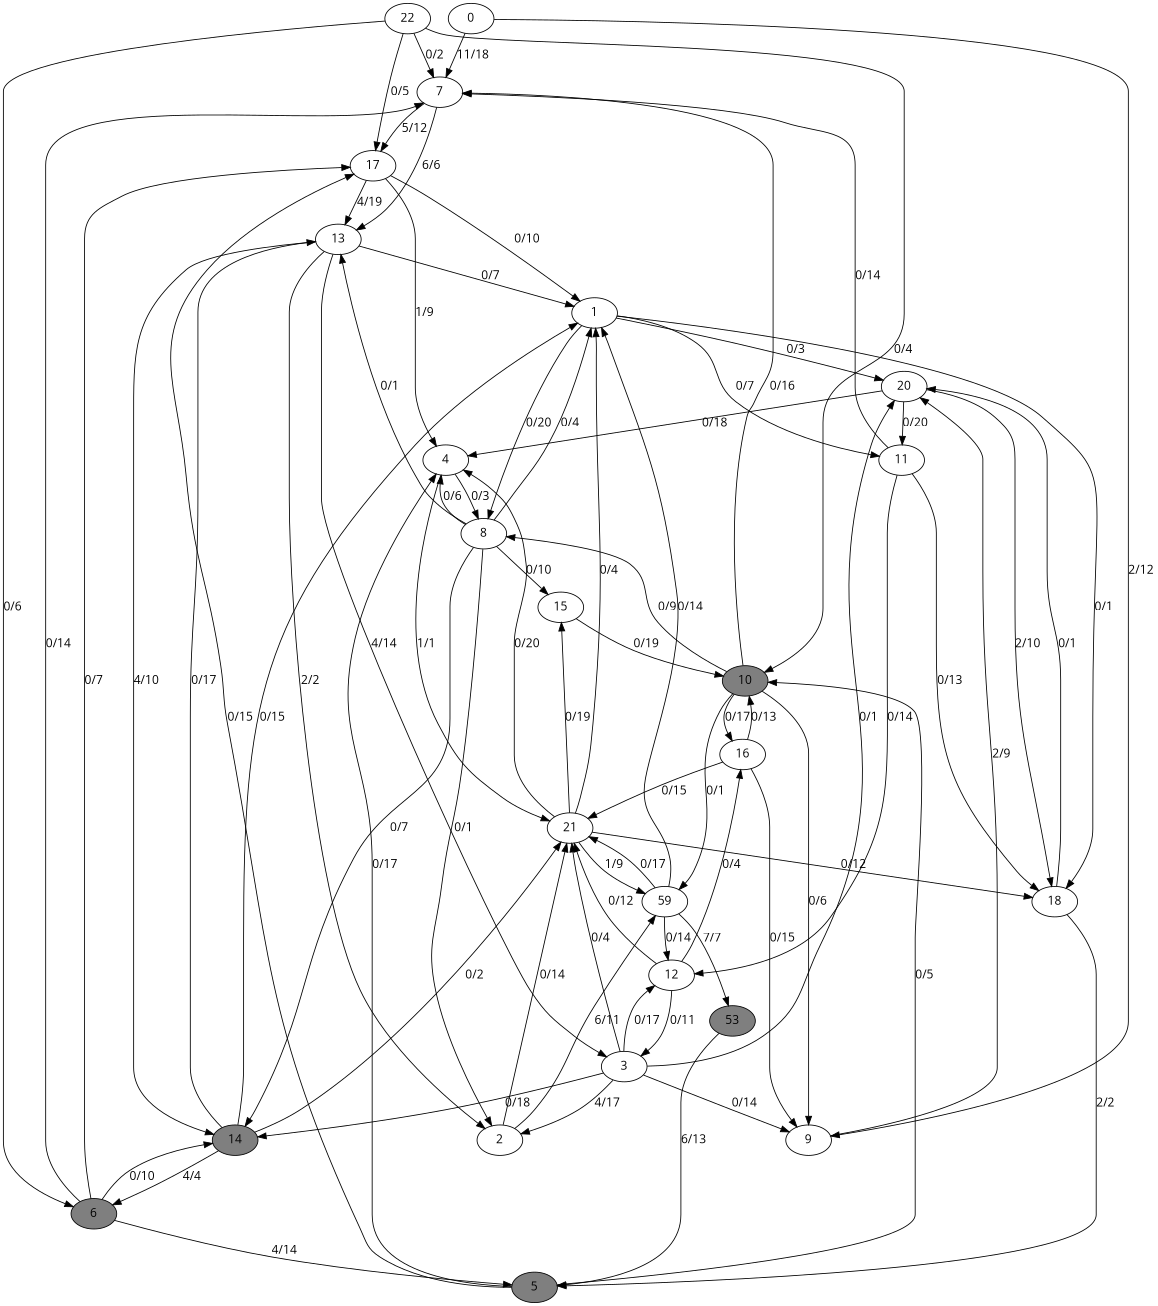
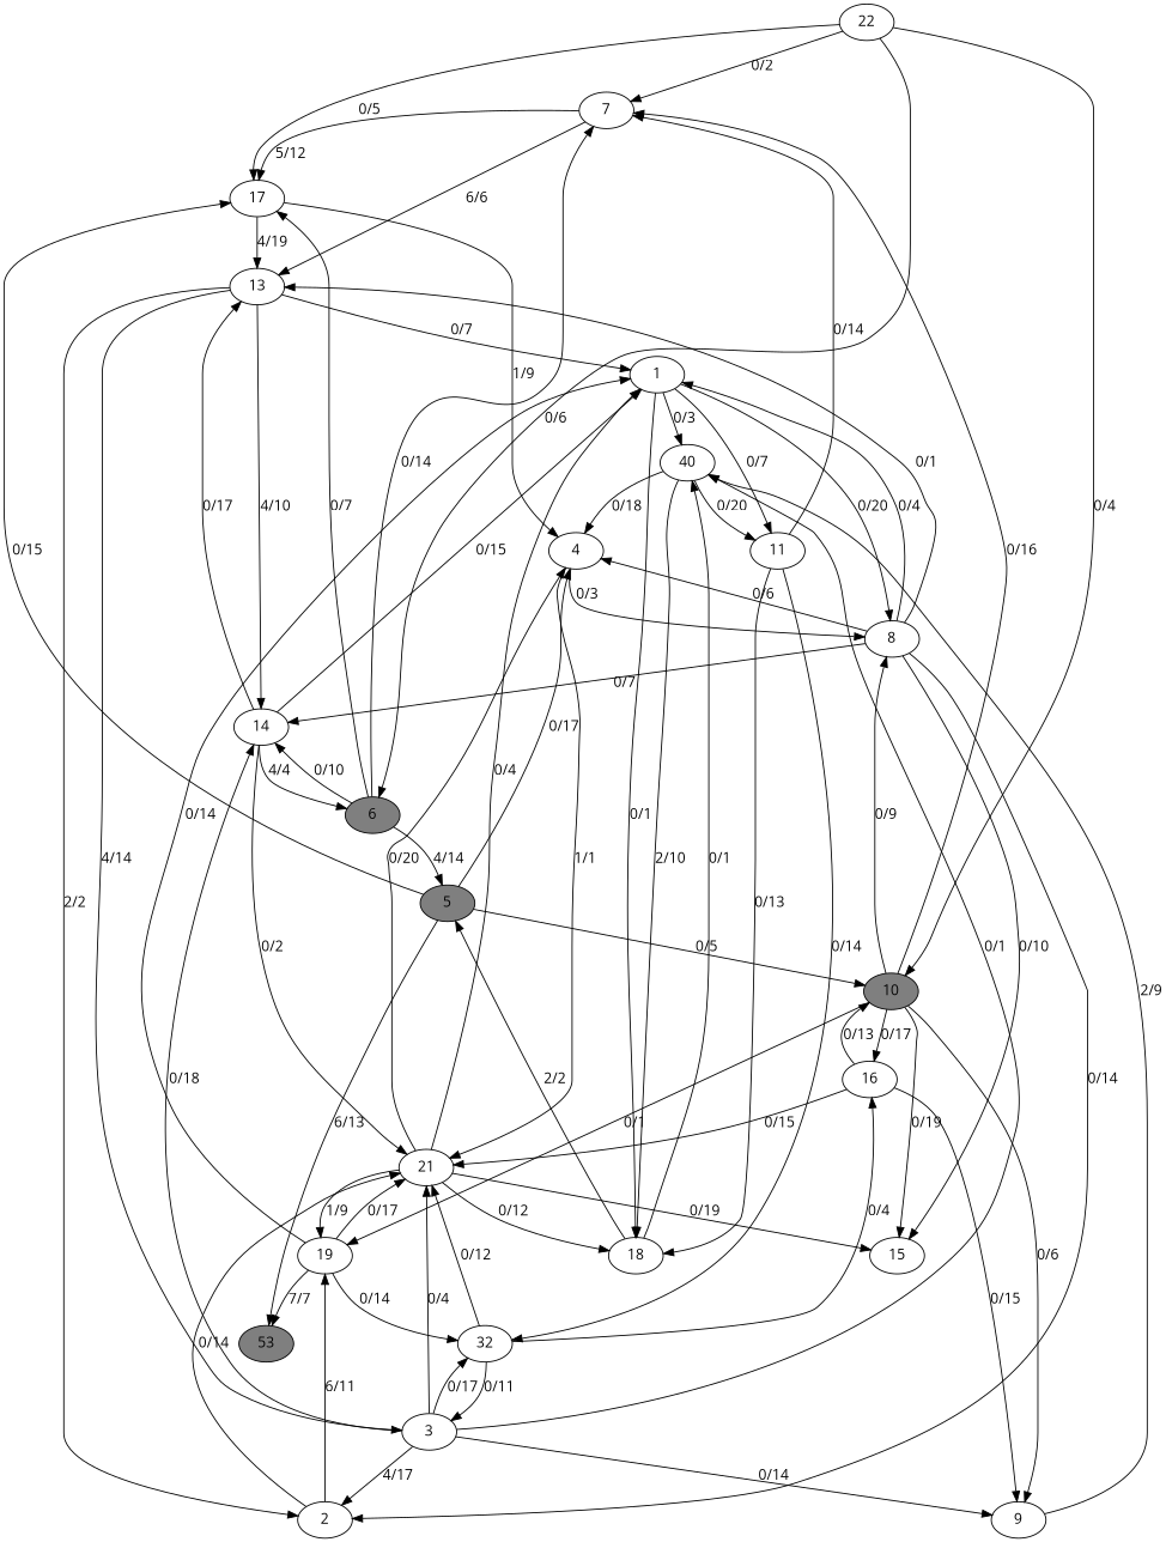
  digraph {
    fontname="Open Sans"
    node [fillcolor=grey100 fontname="Open Sans" style=filled]
    edge [fontname="Open Sans"]
-   0
    7
    9
    17
    13
-   20
+   20 [label=40]
    1
    4
    2
-   14 [fillcolor=grey50]
+   14
    3
    11
    18
    8
    15
-   12
+   12 [label=32]
    5 [fillcolor=grey50]
-   19 [label=59]
+   19
    21
    10 [fillcolor=grey50]
    16
    n22 [fillcolor=grey50 label=53]
    6 [fillcolor=grey50]
    22
-   0 -> 7 [label="11/18"]
-   0 -> 9 [label="2/12"]
    7 -> 17 [label="5/12"]
    7 -> 13 [label="6/6"]
    9 -> 20 [label="2/9"]
    17 -> 13 [label="4/19"]
-   17 -> 1 [label="0/10"]
    17 -> 4 [label="1/9"]
    13 -> 1 [label="0/7"]
    13 -> 2 [label="2/2"]
    13 -> 14 [label="4/10"]
    13 -> 3 [label="4/14"]
    20 -> 4 [label="0/18"]
    20 -> 11 [label="0/20"]
    20 -> 18 [label="2/10"]
    1 -> 20 [label="0/3"]
    1 -> 11 [label="0/7"]
    1 -> 18 [label="0/1"]
    1 -> 8 [label="0/20"]
    4 -> 8 [label="0/3"]
    4 -> 21 [label="1/1"]
    2 -> 19 [label="6/11"]
    2 -> 21 [label="0/14"]
    14 -> 13 [label="0/17"]
    14 -> 1 [label="0/15"]
    14 -> 21 [label="0/2"]
    14 -> 6 [label="4/4"]
    3 -> 9 [label="0/14"]
    3 -> 20 [label="0/1"]
    3 -> 2 [label="4/17"]
    3 -> 14 [label="0/18"]
    3 -> 12 [label="0/17"]
    3 -> 21 [label="0/4"]
    11 -> 7 [label="0/14"]
    11 -> 18 [label="0/13"]
    11 -> 12 [label="0/14"]
    18 -> 20 [label="0/1"]
    18 -> 5 [label="2/2"]
    8 -> 13 [label="0/1"]
    8 -> 1 [label="0/4"]
    8 -> 4 [label="0/6"]
-   8 -> 2 [label="0/1"]
+   8 -> 2 [label="0/14"]
    8 -> 14 [label="0/7"]
    8 -> 15 [label="0/10"]
-   15 -> 10 [label="0/19"]
+   10 -> 15 [label="0/19"]
    12 -> 3 [label="0/11"]
    12 -> 21 [label="0/12"]
    12 -> 16 [label="0/4"]
    5 -> 17 [label="0/15"]
    5 -> 4 [label="0/17"]
    5 -> 10 [label="0/5"]
-   n22 -> 5 [label="6/13"]
+   5 -> n22 [label="6/13"]
    19 -> 1 [label="0/14"]
    19 -> 12 [label="0/14"]
    19 -> 21 [label="0/17"]
    19 -> n22 [label="7/7"]
    21 -> 1 [label="0/4"]
    21 -> 4 [label="0/20"]
    21 -> 18 [label="0/12"]
    21 -> 15 [label="0/19"]
    21 -> 19 [label="1/9"]
    10 -> 7 [label="0/16"]
    10 -> 9 [label="0/6"]
    10 -> 8 [label="0/9"]
    10 -> 19 [label="0/1"]
    10 -> 16 [label="0/17"]
    16 -> 9 [label="0/15"]
    16 -> 21 [label="0/15"]
    16 -> 10 [label="0/13"]
    6 -> 7 [label="0/14"]
    6 -> 17 [label="0/7"]
    6 -> 14 [label="0/10"]
    6 -> 5 [label="4/14"]
    22 -> 7 [label="0/2"]
    22 -> 17 [label="0/5"]
    22 -> 10 [label="0/4"]
    22 -> 6 [label="0/6"]
  }
